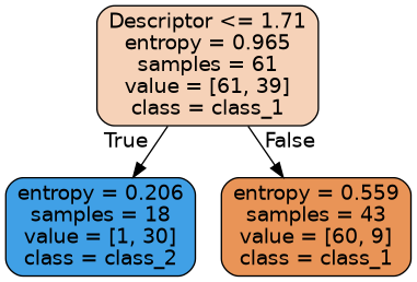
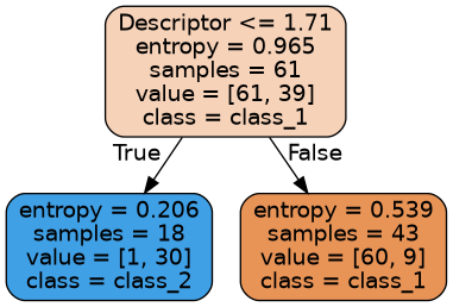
  digraph {
    node [color=black fontname=helvetica shape=box style="filled, rounded"]
    edge [fontname=helvetica labeldistance=2.5]
    n1 [fillcolor="#f6d2b8" label="Descriptor <= 1.71\nentropy = 0.965\nsamples = 61\nvalue = [61, 39]\nclass = class_1"]
    n2 [fillcolor="#40a0e6" label="entropy = 0.206\nsamples = 18\nvalue = [1, 30]\nclass = class_2"]
-   n3 [fillcolor="#e99457" label="entropy = 0.559\nsamples = 43\nvalue = [60, 9]\nclass = class_1"]
+   n3 [fillcolor="#e99457" label="entropy = 0.539\nsamples = 43\nvalue = [60, 9]\nclass = class_1"]
    n1 -> n2 [headlabel=True labelangle=45]
    n1 -> n3 [headlabel=False labelangle=-45]
  }
